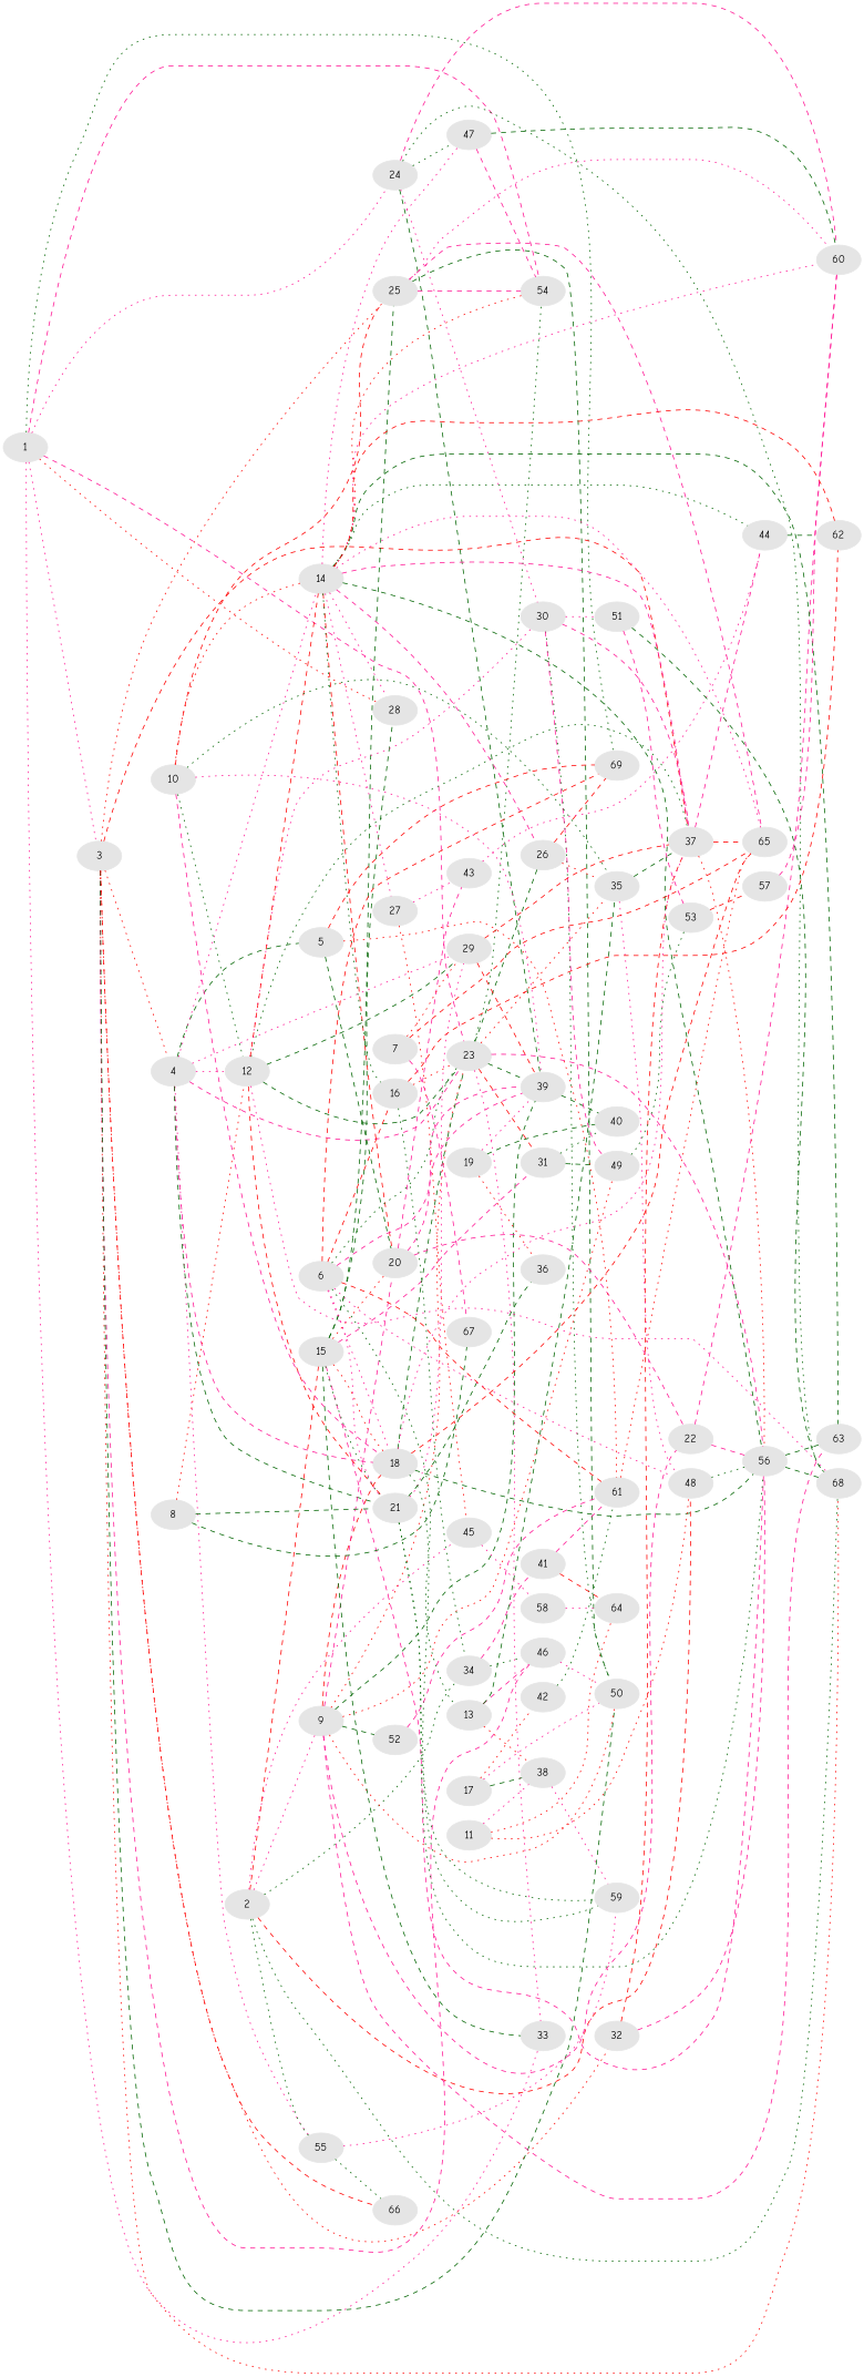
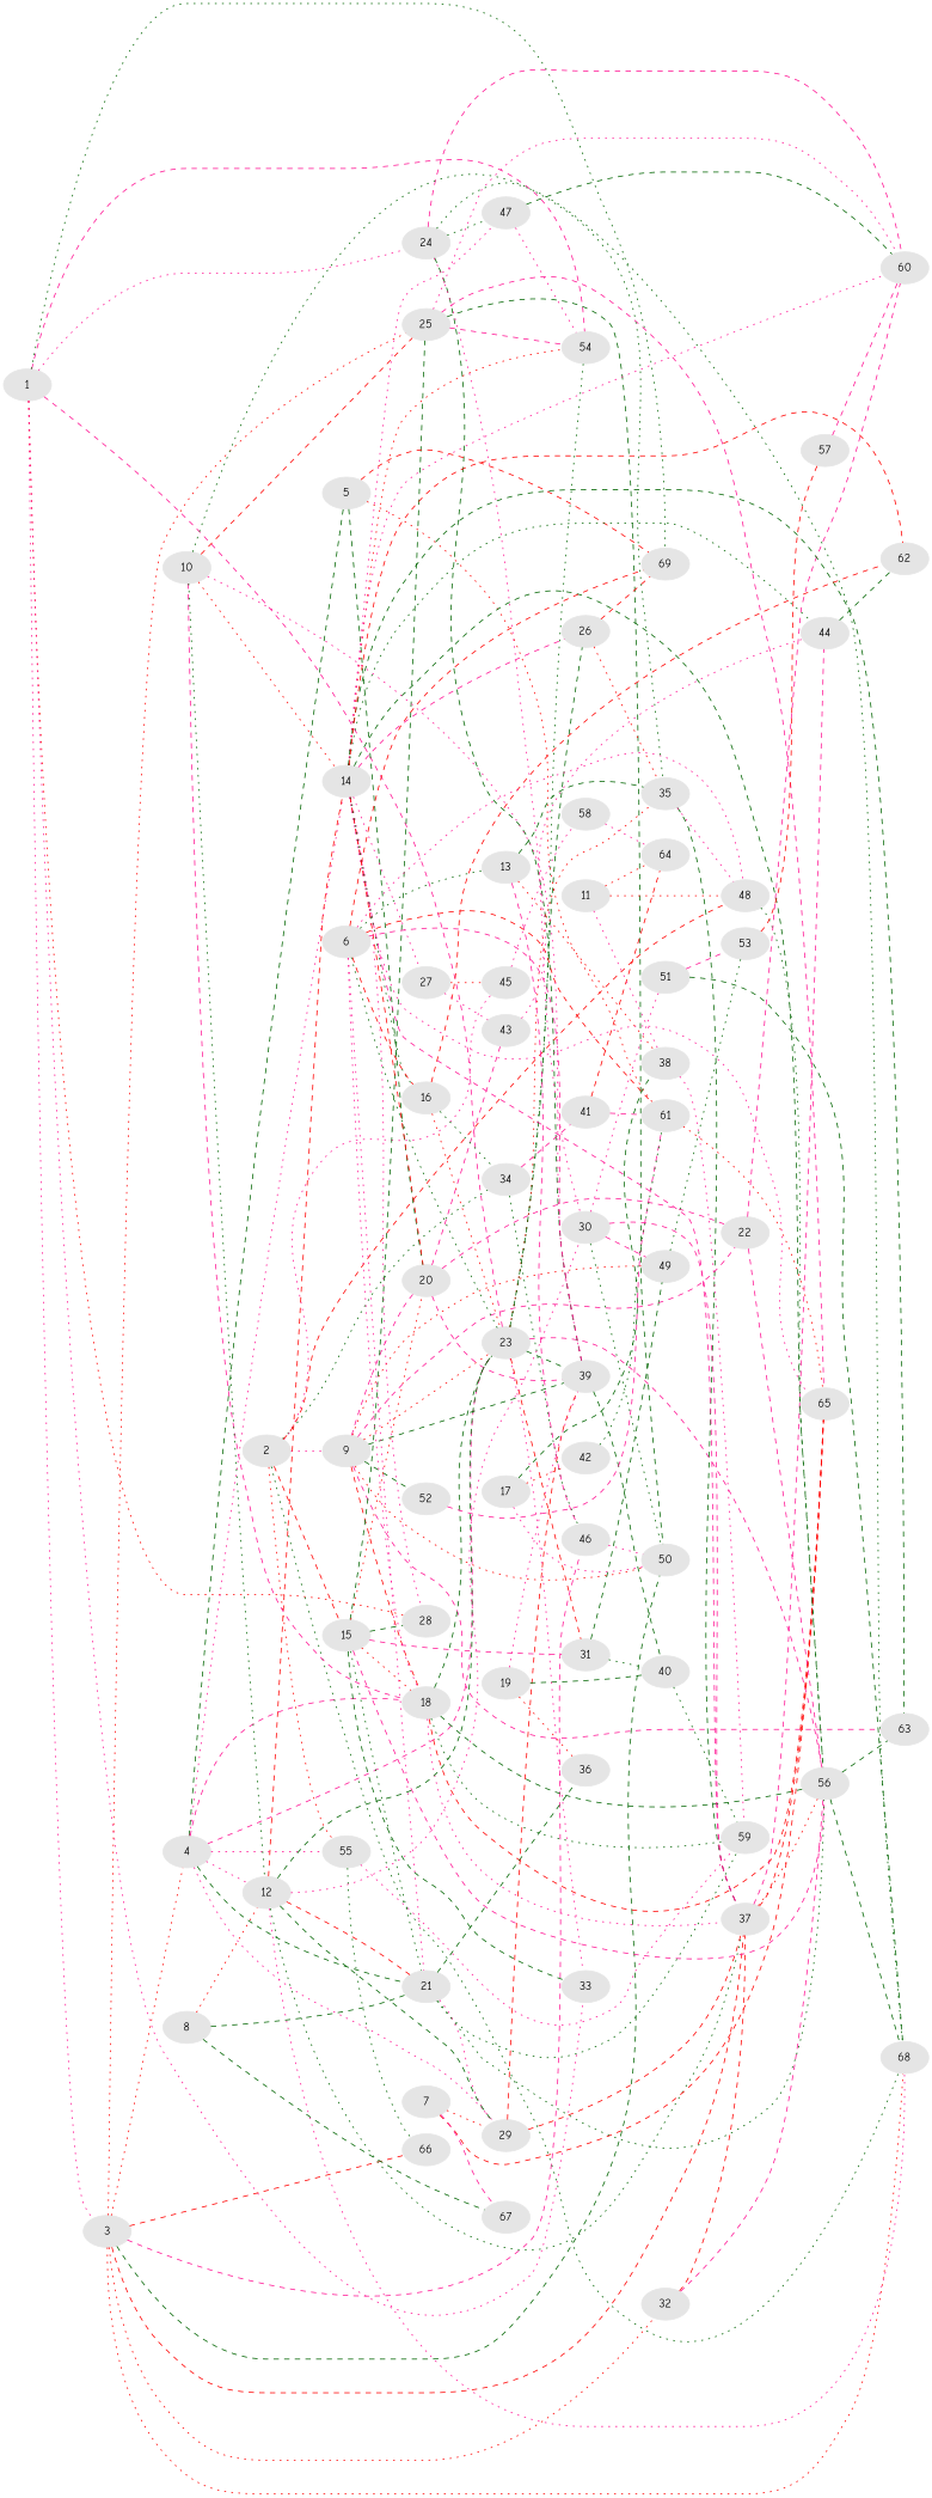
  graph {
    fontname="Comic Neue"
    rankdir=LR
    node [color=gray90 fontname="Comic Neue" style=filled]
    edge [color=deeppink fontname="Comic Neue" style=dashed weight=1.0]
    1
    3
    23
    24
    28
    33
    54
    69
    68
    4
    25
    32
    37
    46
    50
    66
    39
    35
    26
    56
    31
    30
    47
    60
    2
    9
    15
    34
    45
    48
    55
    18
    20
    22
    49
    52
    63
    21
    41
    58
    59
    5
    12
    14
    29
    65
    44
    61
    16
    27
    62
    36
    43
    6
    13
    38
    40
    7
    67
    8
    53
    10
    11
    64
    51
    17
    42
    19
    57
    1 -- 3 [style=dotted weight=2.0]
    1 -- 23
    1 -- 24 [style=dotted]
    1 -- 28 [color=red style=dotted]
    1 -- 33 [style=dotted]
    1 -- 54 [weight=2.0]
    1 -- 69 [color=darkgreen style=dotted]
    3 -- 68 [color=red style=dotted]
    3 -- 4 [color=red style=dotted]
    3 -- 25 [color=red style=dotted weight=3.0]
    3 -- 32 [color=red style=dotted]
    3 -- 37 [color=red]
    3 -- 46
    3 -- 50 [color=darkgreen]
    3 -- 66 [color=red]
    23 -- 33 [style=dotted]
    23 -- 54 [color=darkgreen style=dotted]
    23 -- 39 [color=darkgreen]
    23 -- 35 [color=red style=dotted]
    23 -- 26 [color=darkgreen]
    23 -- 56
    23 -- 31 [color=red]
    24 -- 68 [color=darkgreen style=dotted]
    24 -- 39 [color=darkgreen]
    24 -- 30 [style=dotted]
    24 -- 47 [color=darkgreen style=dotted]
    24 -- 60
    4 -- 23
    4 -- 55 [style=dotted]
    4 -- 18
    4 -- 21 [color=darkgreen]
    4 -- 5 [color=darkgreen]
    4 -- 12 [style=dotted]
    4 -- 14 [style=dotted]
    4 -- 29 [style=dotted]
    25 -- 54
    25 -- 50 [color=darkgreen]
    25 -- 60 [style=dotted]
    25 -- 65
    32 -- 37 [color=red]
    32 -- 56
    37 -- 56 [color=red style=dotted]
    37 -- 65 [color=red]
    37 -- 44
    46 -- 50 [style=dotted]
    39 -- 40 [color=darkgreen]
    35 -- 37 [color=darkgreen]
    35 -- 48 [style=dotted]
    26 -- 69 [color=red]
    26 -- 35 [color=red style=dotted]
    56 -- 68 [color=darkgreen]
    56 -- 63 [color=darkgreen]
    31 -- 49 [color=darkgreen]
    31 -- 40 [color=darkgreen style=dotted]
    30 -- 37
    30 -- 50 [color=darkgreen style=dotted]
    30 -- 49
    30 -- 51 [style=dotted]
-   47 -- 54
+   47 -- 54 [style=dotted]
    47 -- 60 [color=darkgreen]
    2 -- 68 [color=darkgreen style=dotted]
    2 -- 9 [style=dotted]
    2 -- 15 [color=red]
    2 -- 34 [color=darkgreen style=dotted]
    2 -- 45 [style=dotted]
    2 -- 48 [color=red]
-   2 -- 55 [color=darkgreen style=dotted]
+   2 -- 55 [color=red style=dotted]
    9 -- 23 [color=red style=dotted]
    9 -- 50 [color=red style=dotted]
    9 -- 39 [color=darkgreen]
    9 -- 18 [color=red]
    9 -- 20
    9 -- 22
    9 -- 49 [color=red style=dotted weight=2.0]
    9 -- 52 [color=darkgreen]
    9 -- 63 [weight=2.0]
    15 -- 28 [color=darkgreen]
    15 -- 33 [color=darkgreen]
    15 -- 25 [color=darkgreen]
    15 -- 56
    15 -- 31
    15 -- 18 [color=red style=dotted]
    15 -- 20 [color=red style=dotted]
    15 -- 21 [color=darkgreen style=dotted]
    34 -- 46 [color=darkgreen style=dotted]
    34 -- 41
    45 -- 58 [style=dotted]
    48 -- 56 [color=darkgreen style=dotted]
    55 -- 66 [color=darkgreen style=dotted]
    55 -- 59 [style=dotted]
    18 -- 23 [color=darkgreen]
    18 -- 37 [style=dotted]
    18 -- 56 [color=darkgreen]
    18 -- 59 [color=darkgreen style=dotted weight=2.0]
    18 -- 65 [color=red]
    20 -- 39
    20 -- 22
    20 -- 43
    22 -- 56
    22 -- 60
    49 -- 53 [color=darkgreen style=dotted]
    52 -- 61
    21 -- 56 [color=darkgreen style=dotted]
    21 -- 59 [color=darkgreen style=dotted]
    21 -- 29 [style=dotted]
    21 -- 36 [color=darkgreen]
    41 -- 61
    41 -- 64 [color=red]
    58 -- 64 [style=dotted]
    5 -- 69 [color=red]
    5 -- 20 [color=darkgreen]
    5 -- 61 [color=red style=dotted]
    12 -- 23 [color=darkgreen weight=2.0]
    12 -- 68 [style=dotted]
    12 -- 37 [color=darkgreen style=dotted]
    12 -- 30 [style=dotted]
    12 -- 21 [color=red weight=2.0]
    12 -- 14 [color=red weight=2.0]
    12 -- 29 [color=darkgreen]
    14 -- 28 [style=dotted weight=2.0]
    14 -- 54 [color=red style=dotted]
    14 -- 37
    14 -- 26
    14 -- 56 [color=darkgreen weight=2.0]
    14 -- 47 [style=dotted]
    14 -- 60 [style=dotted]
    14 -- 20 [color=red]
    14 -- 63 [color=darkgreen]
    14 -- 65 [style=dotted]
    14 -- 44 [color=darkgreen style=dotted]
    14 -- 16 [color=darkgreen style=dotted]
    14 -- 27 [style=dotted]
    14 -- 62 [color=red]
    29 -- 37 [color=red]
    29 -- 39 [color=red]
    44 -- 62 [color=darkgreen]
    61 -- 65 [color=red style=dotted]
    16 -- 23 [color=red style=dotted]
    16 -- 34 [color=darkgreen style=dotted]
    16 -- 62 [color=red]
    27 -- 45 [color=red style=dotted]
    27 -- 43 [style=dotted]
    43 -- 44 [style=dotted]
    6 -- 23 [color=darkgreen style=dotted]
    6 -- 69 [color=red]
    6 -- 39
    6 -- 48 [style=dotted]
    6 -- 18 [style=dotted]
    6 -- 21 [style=dotted]
    6 -- 61 [color=red]
    6 -- 16 [color=red]
    6 -- 13 [color=darkgreen style=dotted]
    13 -- 46
    13 -- 35 [color=darkgreen]
    13 -- 38 [color=red style=dotted]
    38 -- 59 [style=dotted]
+   40 -- 59 [color=darkgreen style=dotted]
    7 -- 29 [color=red style=dotted]
    7 -- 65 [color=red]
    7 -- 67
    8 -- 21 [color=darkgreen weight=2.0]
    8 -- 12 [color=red style=dotted]
    8 -- 67 [color=darkgreen]
    53 -- 57 [color=red]
    10 -- 25 [color=red]
    10 -- 39 [style=dotted weight=2.0]
    10 -- 35 [color=darkgreen style=dotted]
    10 -- 18
    10 -- 12 [color=darkgreen style=dotted]
    10 -- 14 [color=red style=dotted]
    11 -- 48 [color=red style=dotted]
    11 -- 38 [style=dotted]
    11 -- 64 [color=red style=dotted]
    51 -- 68 [color=darkgreen]
    51 -- 53
    17 -- 50 [style=dotted]
    17 -- 38 [color=darkgreen]
    17 -- 42 [color=red style=dotted]
    42 -- 61 [color=darkgreen style=dotted]
    19 -- 39 [style=dotted]
    19 -- 36 [color=red style=dotted]
    19 -- 40 [color=darkgreen]
    57 -- 60
  }
